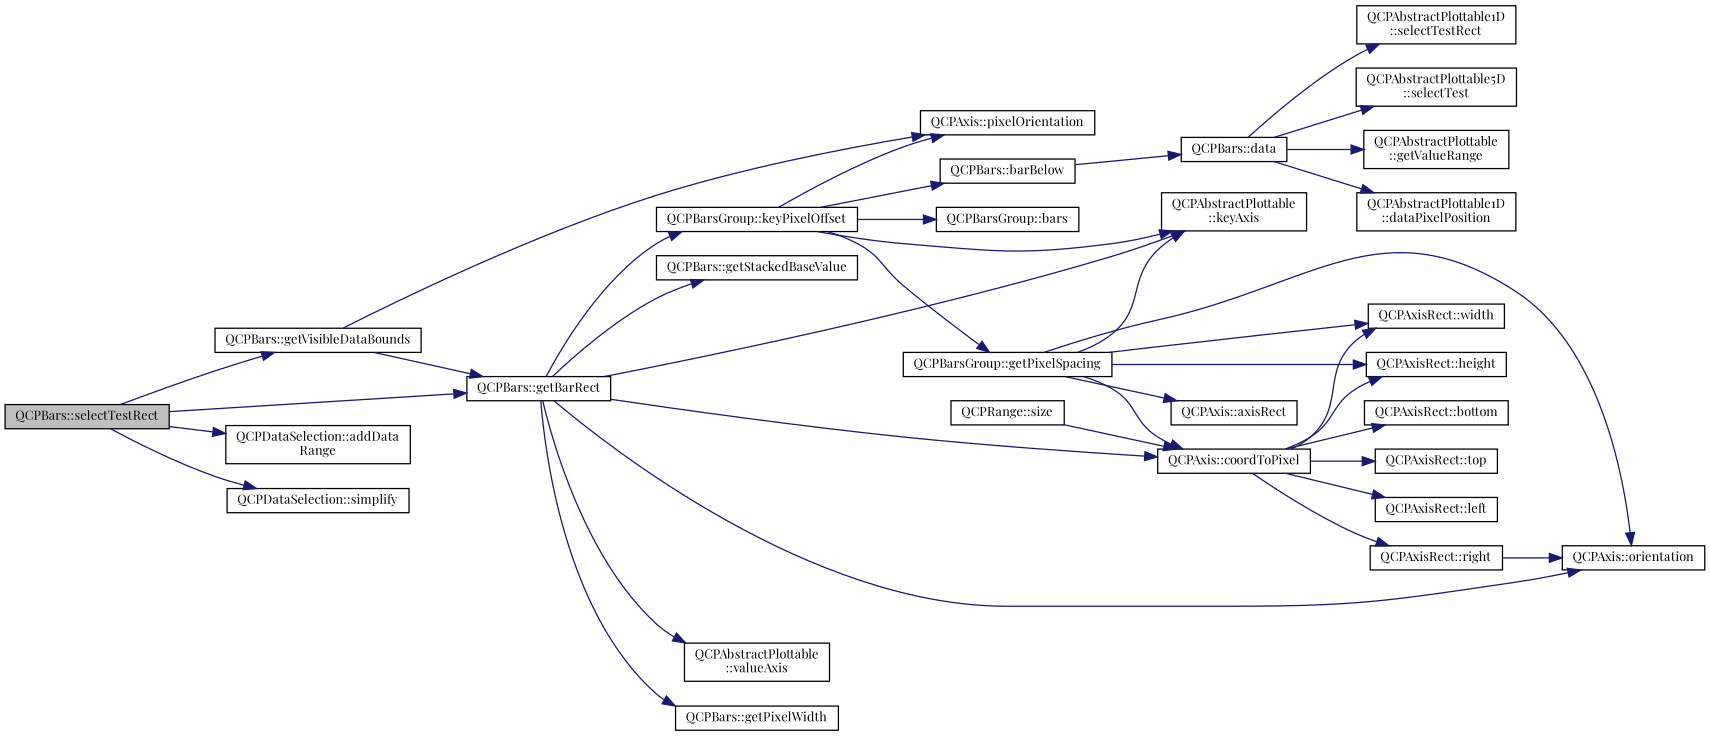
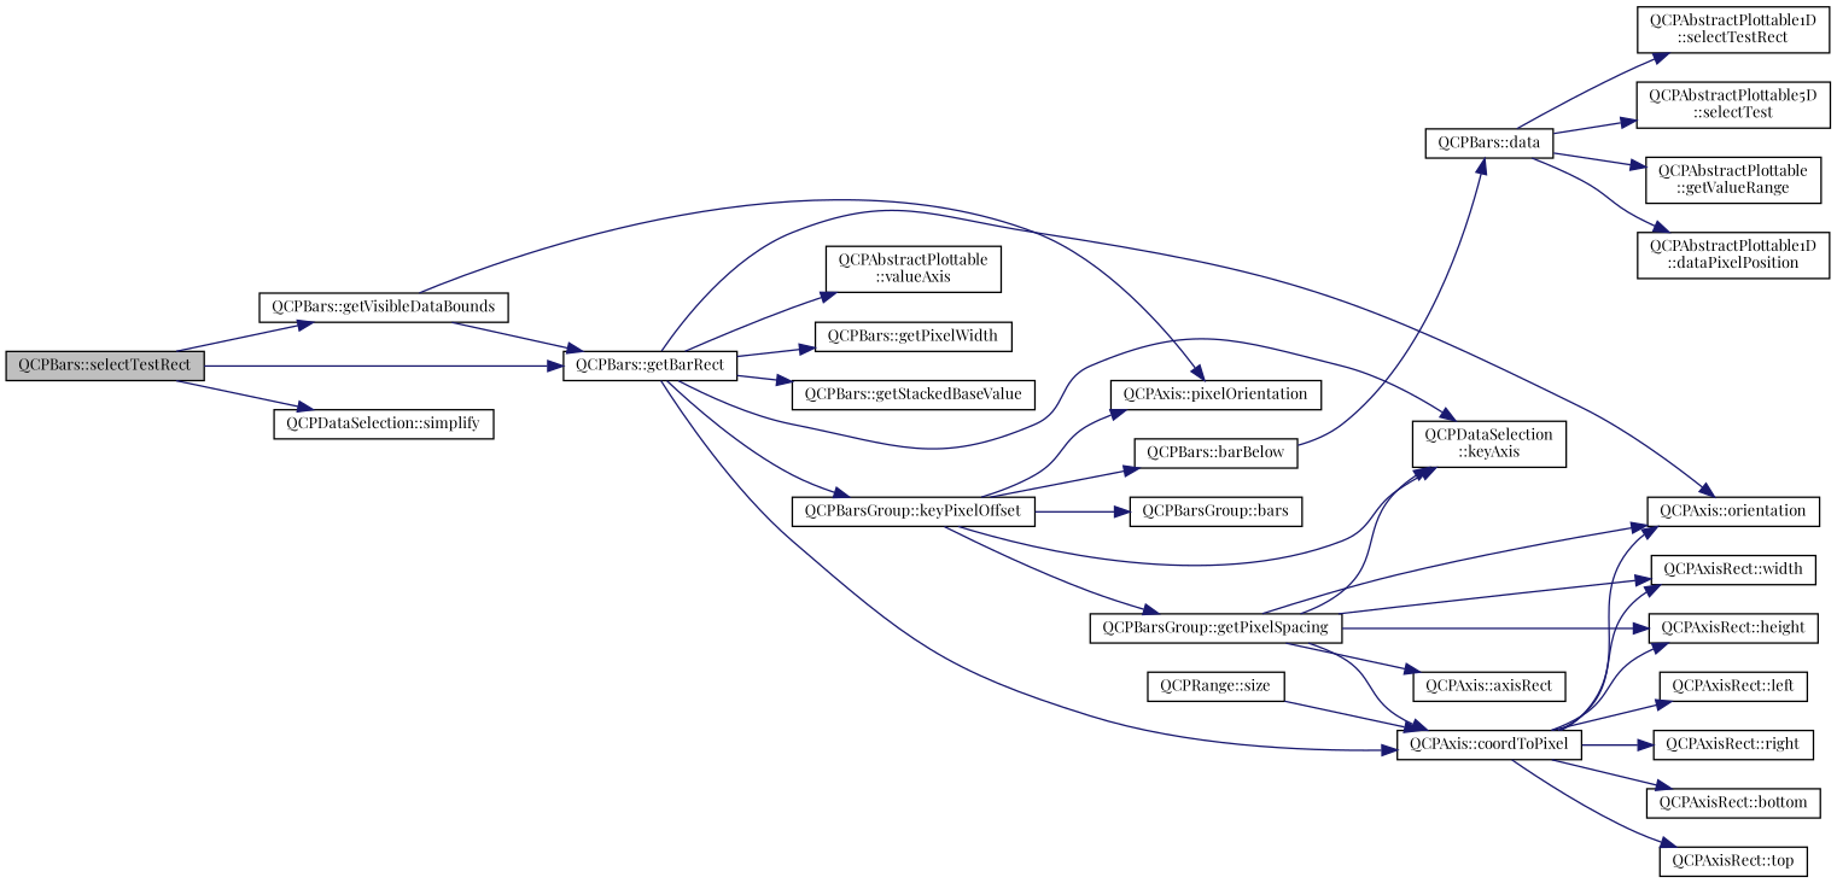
  digraph {
    fontname="Playfair Display"
    rankdir=LR
    node [color=black fillcolor=white fontname="Playfair Display" fontsize=10 shape=record style=filled]
    edge [color=midnightblue fontname="Playfair Display" fontsize=10 labelfontname=Helvetica labelfontsize=10 style=solid]
    n1 [fillcolor=grey75 fontcolor=black height=0.2 label="QCPBars::selectTestRect" width=0.4]
    n2 [height=0.2 label="QCPBars::getVisibleDataBounds" width=0.4]
    n3 [height=0.2 label="QCPBars::getBarRect" width=0.4]
-   n4 [height=0.2 label="QCPDataSelection::addData\lRange" width=0.4]
    n5 [height=0.2 label="QCPDataSelection::simplify" width=0.4]
    n6 [height=0.2 label="QCPAxis::pixelOrientation" width=0.4]
-   n7 [height=0.2 label="QCPAbstractPlottable\l::keyAxis" width=0.4]
+   n7 [height=0.2 label="QCPDataSelection\l::keyAxis" width=0.4]
    n8 [height=0.2 label="QCPAbstractPlottable\l::valueAxis" width=0.4]
    n9 [height=0.2 label="QCPBars::getPixelWidth" width=0.4]
    n10 [height=0.2 label="QCPBars::getStackedBaseValue" width=0.4]
    n11 [height=0.2 label="QCPAxis::coordToPixel" width=0.4]
    n12 [height=0.2 label="QCPAxis::orientation" width=0.4]
    n13 [height=0.2 label="QCPBarsGroup::keyPixelOffset" width=0.4]
    n14 [height=0.2 label="QCPAxisRect::width" width=0.4]
    n15 [height=0.2 label="QCPAxisRect::left" width=0.4]
    n16 [height=0.2 label="QCPAxisRect::right" width=0.4]
    n17 [height=0.2 label="QCPAxisRect::bottom" width=0.4]
    n18 [height=0.2 label="QCPAxisRect::height" width=0.4]
    n19 [height=0.2 label="QCPAxisRect::top" width=0.4]
    n20 [height=0.2 label="QCPBars::barBelow" width=0.4]
    n21 [height=0.2 label="QCPBarsGroup::bars" width=0.4]
    n22 [height=0.2 label="QCPBarsGroup::getPixelSpacing" width=0.4]
    n23 [height=0.2 label="QCPRange::size" width=0.4]
    n24 [height=0.2 label="QCPBars::data" width=0.4]
    n25 [height=0.2 label="QCPAxis::axisRect" width=0.4]
    n26 [height=0.2 label="QCPAbstractPlottable1D\l::selectTestRect" width=0.4]
    n27 [height=0.2 label="QCPAbstractPlottable5D\l::selectTest" width=0.4]
    n28 [height=0.2 label="QCPAbstractPlottable\l::getValueRange" width=0.4]
    n29 [height=0.2 label="QCPAbstractPlottable1D\l::dataPixelPosition" width=0.4]
    n1 -> n2
    n1 -> n3
-   n1 -> n4
    n1 -> n5
    n2 -> n3
    n2 -> n6
    n3 -> n7
    n3 -> n8
    n3 -> n9
    n3 -> n10
    n3 -> n11
    n3 -> n12
    n3 -> n13
-   n16 -> n12
+   n11 -> n12
    n11 -> n14
    n11 -> n15
    n11 -> n16
    n11 -> n17
    n11 -> n18
    n11 -> n19
    n13 -> n6
    n13 -> n7
    n13 -> n20
    n13 -> n21
    n13 -> n22
    n20 -> n24
    n22 -> n7
    n22 -> n11
    n22 -> n12
    n22 -> n14
    n22 -> n18
    n22 -> n25
    n23 -> n11
    n24 -> n26
    n24 -> n27
    n24 -> n28
    n24 -> n29
  }
